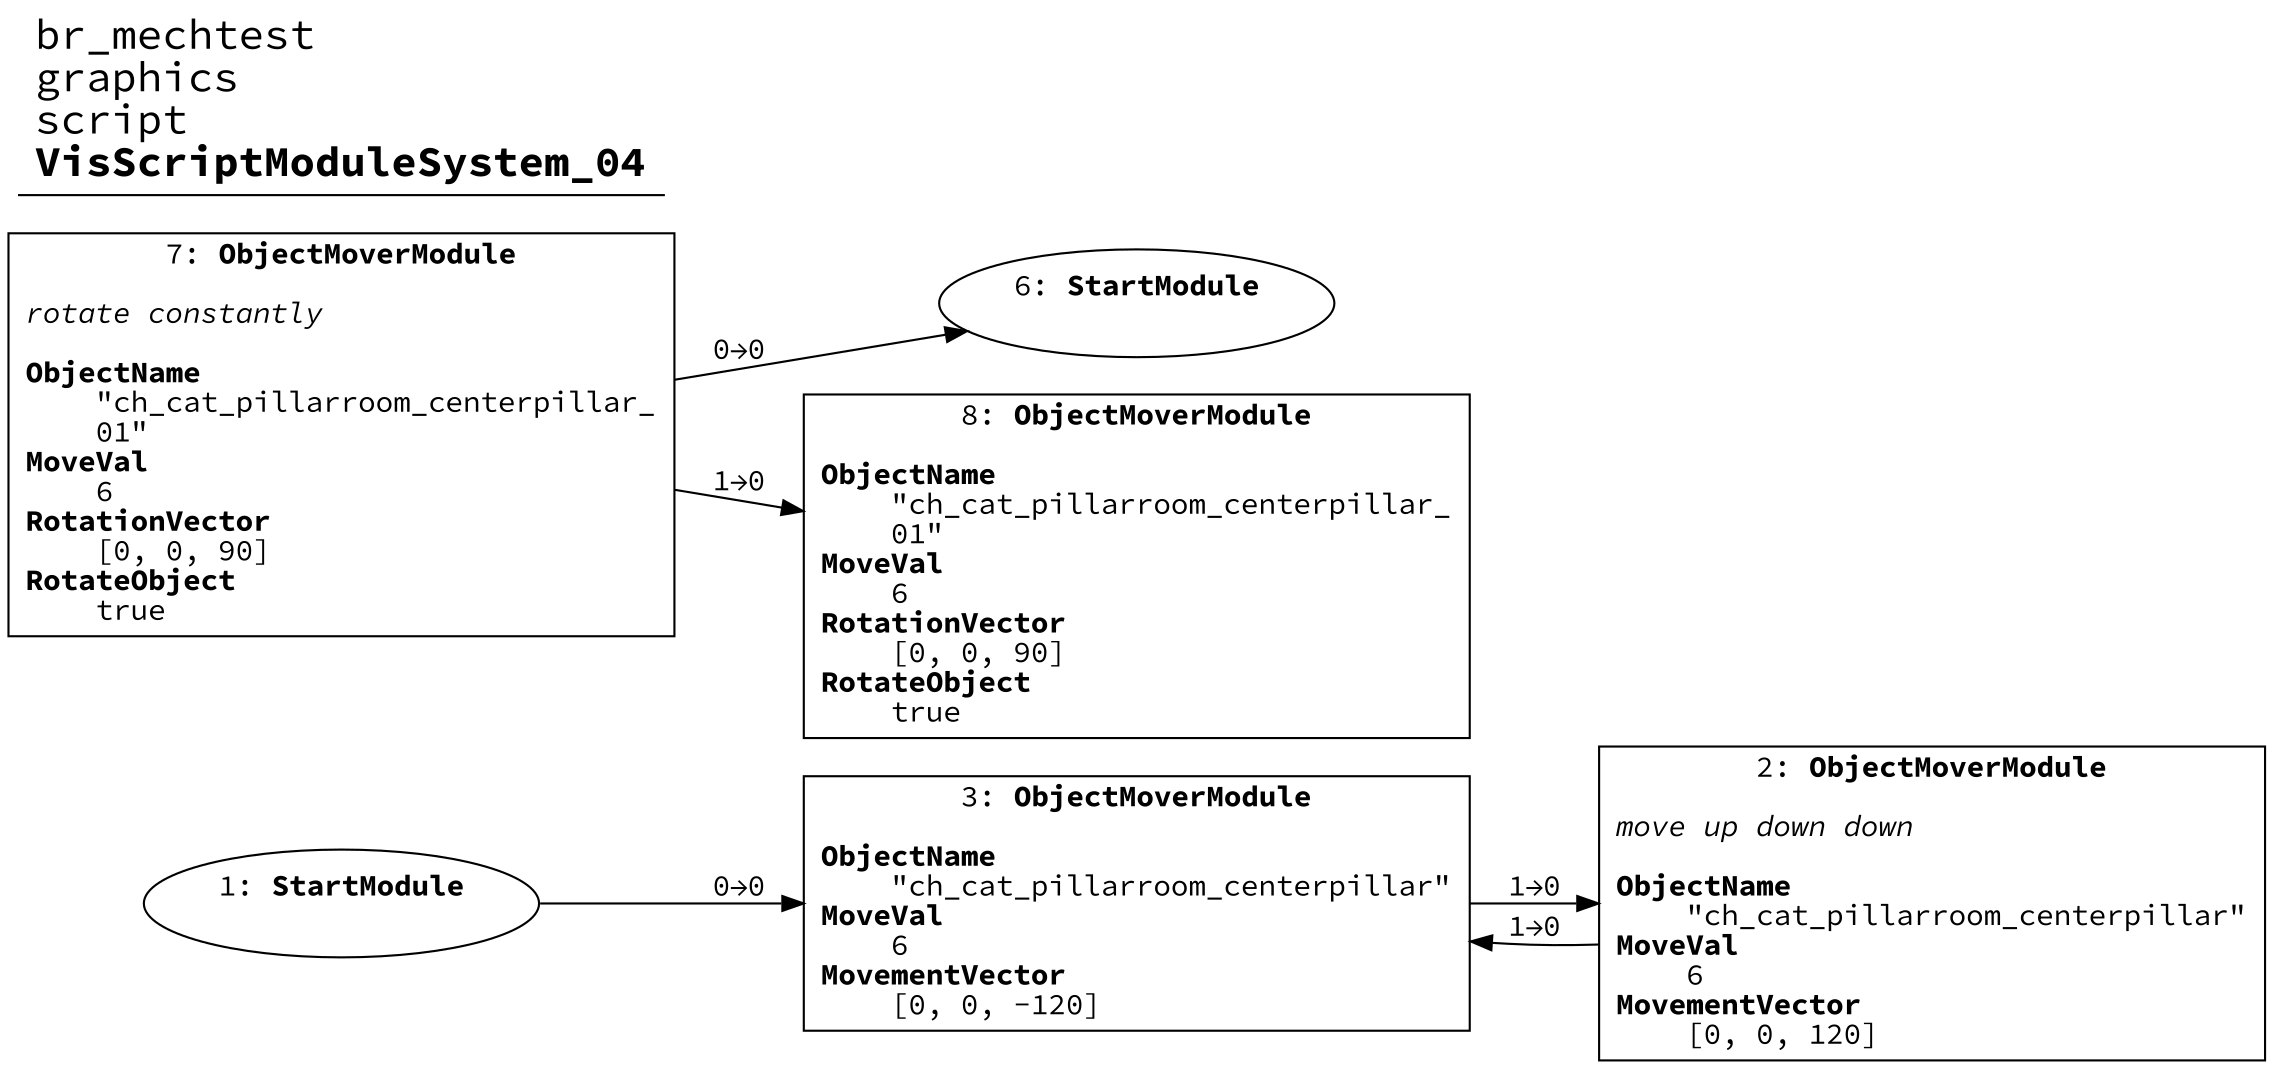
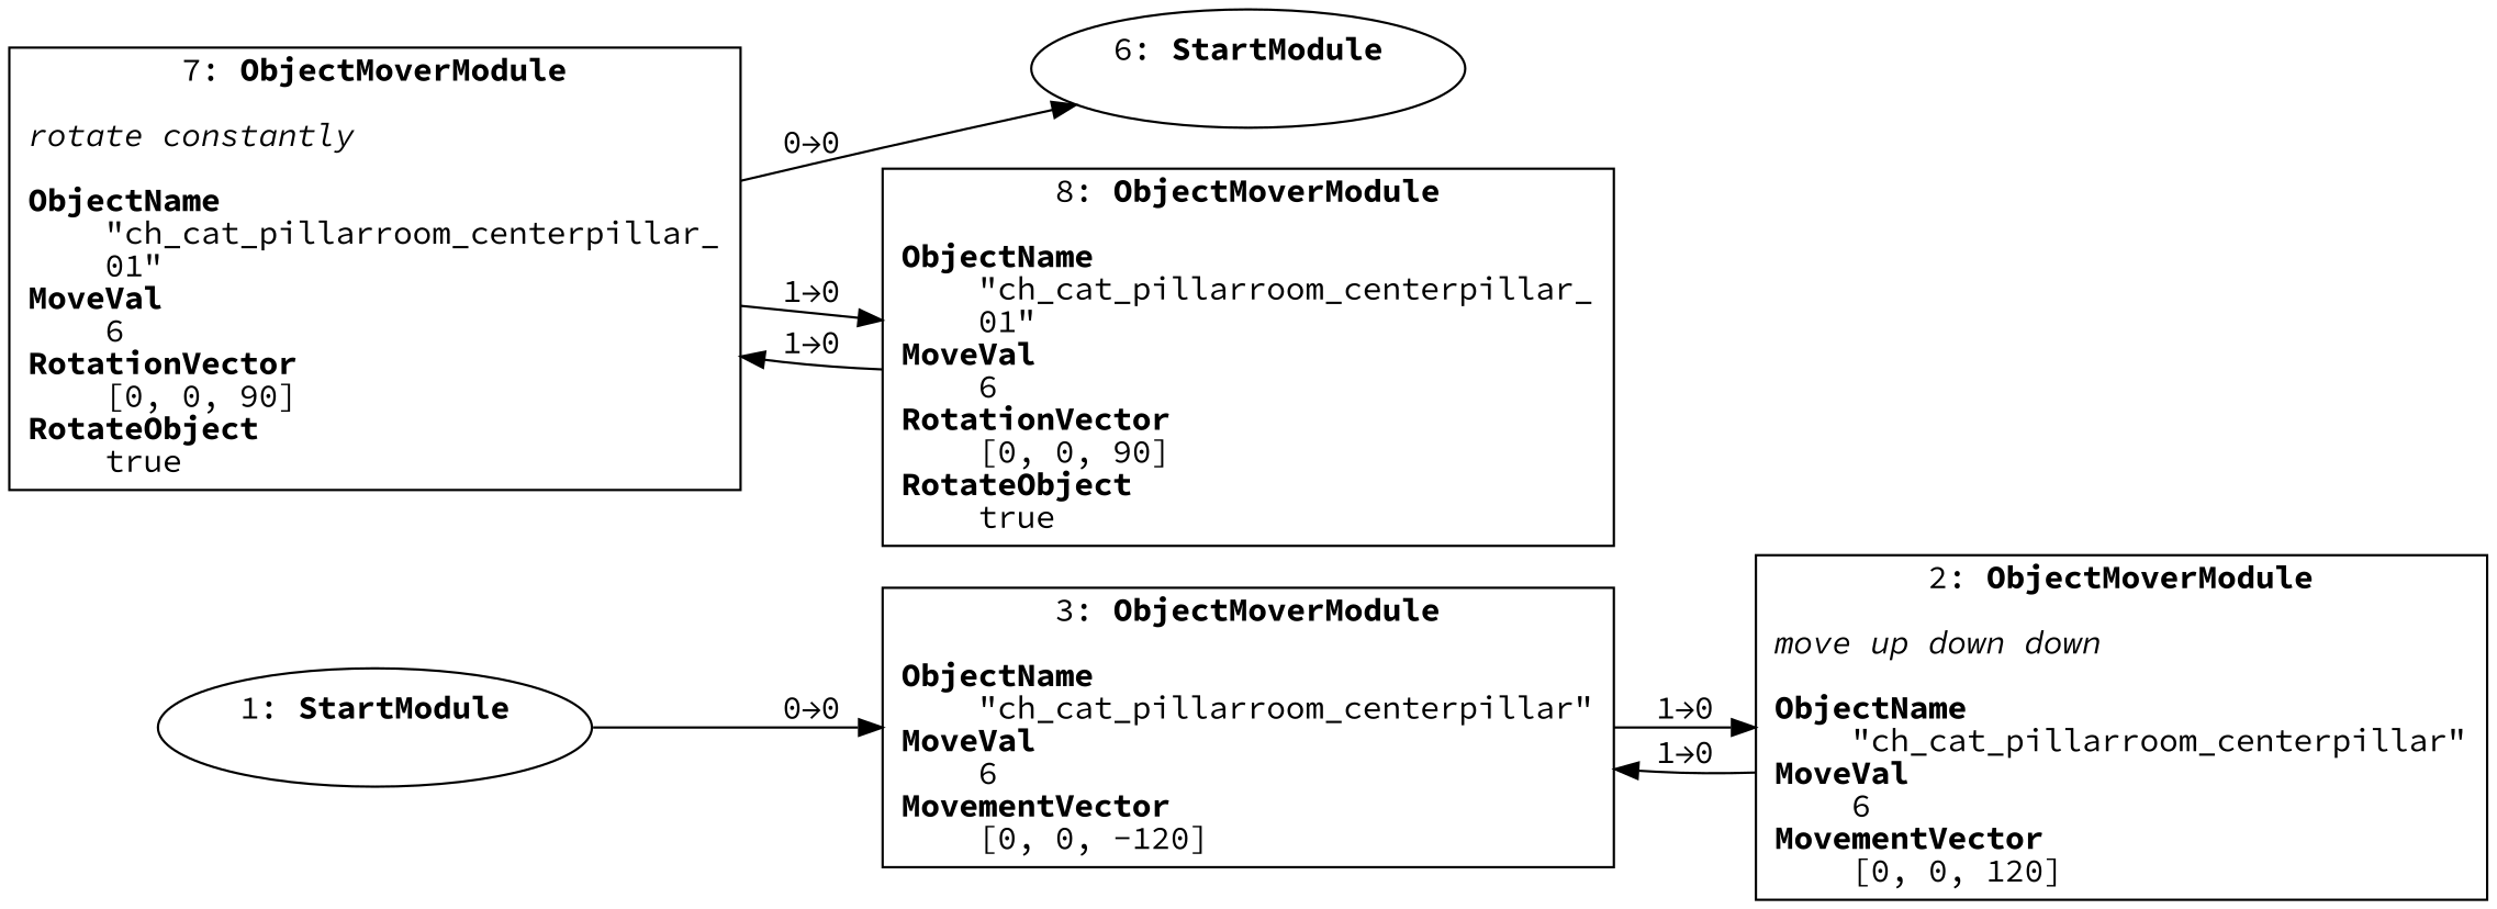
  digraph {
    fontname="Source Code Pro"
    rankdir=LR
    splines=spline
    node [fontname="Source Code Pro" shape=box]
    edge [fontname="Source Code Pro"]
    n1 [label=<1: <b>StartModule</b><br/><br/>> shape=oval]
    n2 [label=<3: <b>ObjectMoverModule</b><br/><br/><b>ObjectName</b><br align="left"/>    &quot;ch_cat_pillarroom_centerpillar&quot;<br align="left"/><b>MoveVal</b><br align="left"/>    6<br align="left"/><b>MovementVector</b><br align="left"/>    [0, 0, -120]<br align="left"/>>]
    n3 [label=<2: <b>ObjectMoverModule</b><br/><br/><i>move up down down<br align="left"/></i><br align="left"/><b>ObjectName</b><br align="left"/>    &quot;ch_cat_pillarroom_centerpillar&quot;<br align="left"/><b>MoveVal</b><br align="left"/>    6<br align="left"/><b>MovementVector</b><br align="left"/>    [0, 0, 120]<br align="left"/>>]
    n4 [label=<6: <b>StartModule</b><br/><br/>> shape=oval]
    n5 [label=<7: <b>ObjectMoverModule</b><br/><br/><i>rotate constantly<br align="left"/></i><br align="left"/><b>ObjectName</b><br align="left"/>    &quot;ch_cat_pillarroom_centerpillar_<br align="left"/>    01&quot;<br align="left"/><b>MoveVal</b><br align="left"/>    6<br align="left"/><b>RotationVector</b><br align="left"/>    [0, 0, 90]<br align="left"/><b>RotateObject</b><br align="left"/>    true<br align="left"/>>]
    n6 [label=<8: <b>ObjectMoverModule</b><br/><br/><b>ObjectName</b><br align="left"/>    &quot;ch_cat_pillarroom_centerpillar_<br align="left"/>    01&quot;<br align="left"/><b>MoveVal</b><br align="left"/>    6<br align="left"/><b>RotationVector</b><br align="left"/>    [0, 0, 90]<br align="left"/><b>RotateObject</b><br align="left"/>    true<br align="left"/>>]
-   n7 [label=<<font point-size="20">br_mechtest<br align="left"/>graphics<br align="left"/>script<br align="left"/><b>VisScriptModuleSystem_04</b><br align="left"/></font>> shape=underline]
    n1 -> n2 [label="0→0"]
    n2 -> n3 [label="1→0"]
    n3 -> n2 [label="1→0"]
    n5 -> n4 [label="0→0"]
    n5 -> n6 [label="1→0"]
+   n6 -> n5 [label="1→0"]
  }
